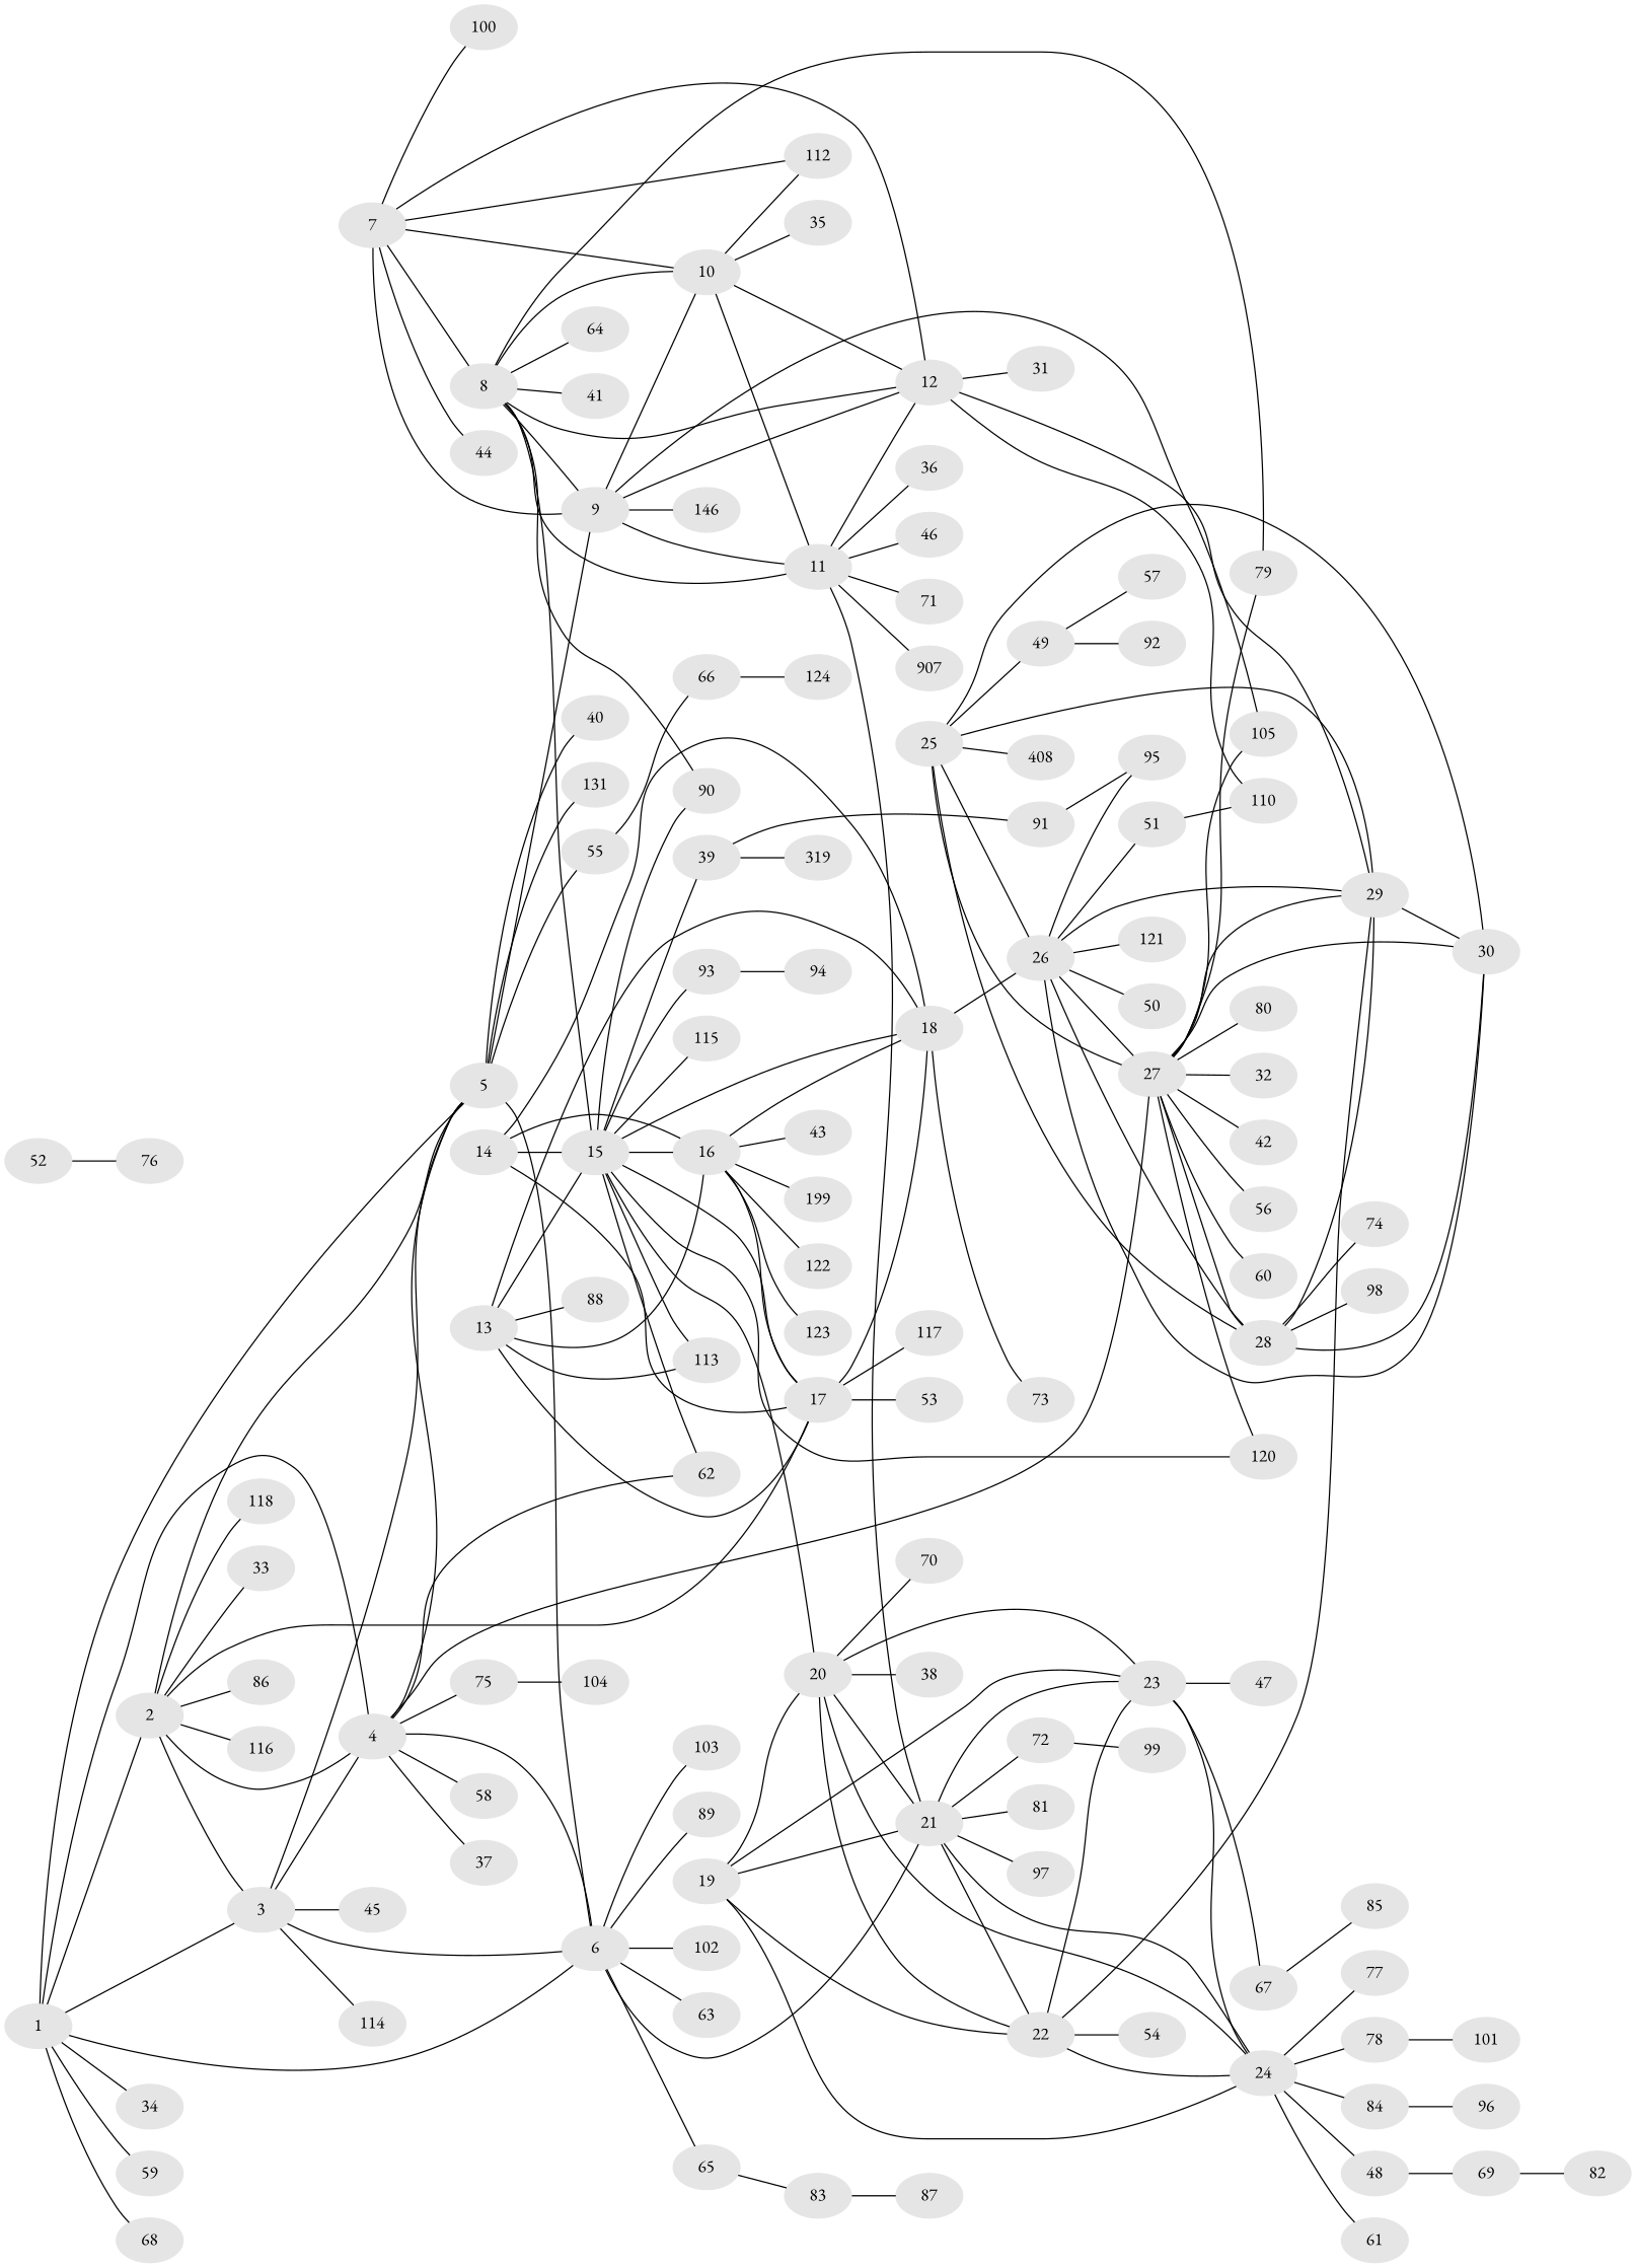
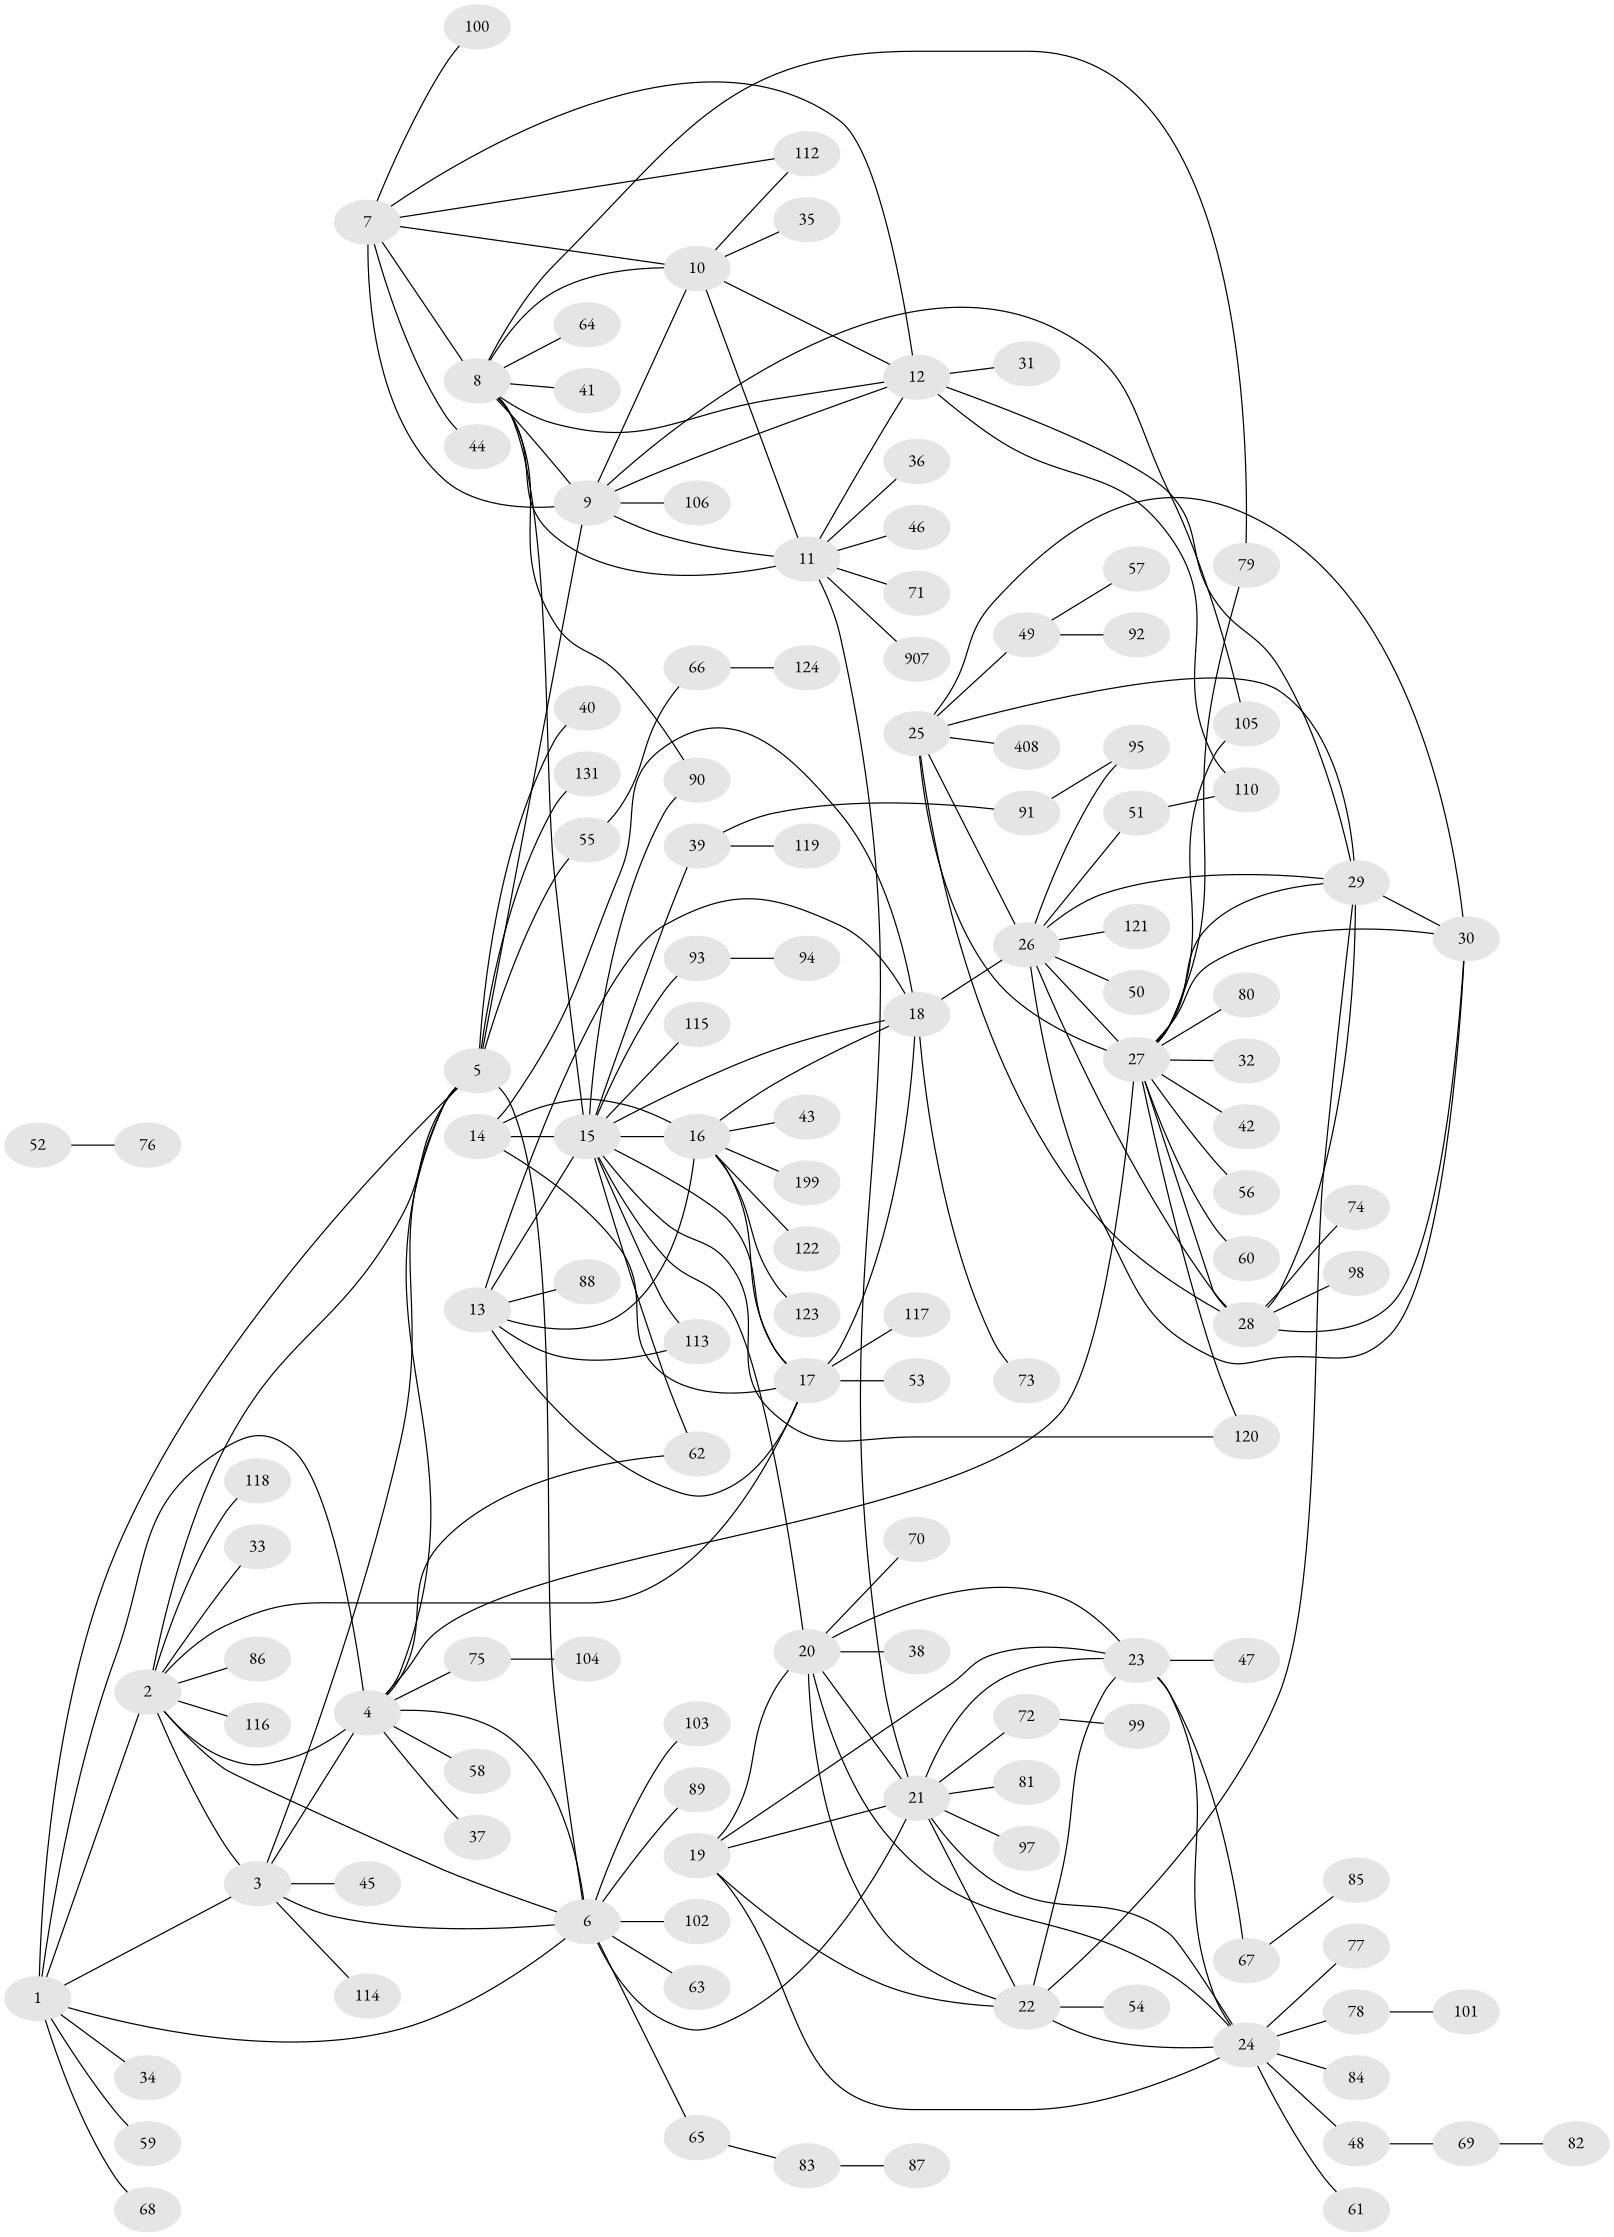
  graph {
    fontname="EB Garamond"
    rankdir=LR
    node [color=gray90 fontname="EB Garamond" style=filled]
    edge [fontname="EB Garamond"]
    1
    2
    3
    4
    5
    6
    34
    59
    68
    17
    33
    86
    116
    118
    45
    114
    27
    37
    58
    62
    75
    9
    40
    55
    n25 [label=131]
    21
    63
    65
    89
    102
    103
    18
    53
    117
    79
    105
    29
    120
    28
    30
    32
    42
    56
    60
    80
    104
    10
    11
    12
-   106 [label=146]
+   106
    66
    22
    23
    24
    72
    81
    97
    83
    7
    8
    44
    100
    112
    15
    41
    64
    90
    35
    36
    46
    71
    n72 [label=907]
    31
    110
    16
    20
    39
    93
    113
    115
    13
    88
    14
    43
    n85 [label=199]
    122
    123
    26
    73
    38
    70
    91
-   119 [label=319]
+   119
    94
    49
    57
    92
    50
    51
    95
    121
    19
    54
    47
    67
    48
    61
    77
    78
    84
    99
    85
    69
    101
-   96
    25
    n117 [label=408]
    74
    98
    52
    76
    82
    124
    87
    1 -- 2
    1 -- 3
    1 -- 4
    1 -- 5
    1 -- 6
    1 -- 34
    1 -- 59
    1 -- 68
    2 -- 3
    2 -- 4
    2 -- 5
+   2 -- 6
    2 -- 17
    2 -- 33
    2 -- 86
    2 -- 116
    2 -- 118
    3 -- 4
    3 -- 5
    3 -- 6
    3 -- 45
    3 -- 114
    4 -- 5
    4 -- 6
    4 -- 27
    4 -- 37
    4 -- 58
    4 -- 62
    4 -- 75
    5 -- 6
    5 -- 9
    5 -- 40
    5 -- 55
    5 -- n25
    6 -- 21
    6 -- 63
    6 -- 65
    6 -- 89
    6 -- 102
    6 -- 103
    17 -- 18
    17 -- 53
    17 -- 117
    27 -- 79
    27 -- 105
    27 -- 29
    27 -- 120
    27 -- 28
    27 -- 30
    27 -- 32
    27 -- 42
    27 -- 56
    27 -- 60
    27 -- 80
    75 -- 104
    9 -- 105
    9 -- 10
    9 -- 11
    9 -- 12
    9 -- 106
    55 -- 66
    21 -- 22
    21 -- 23
    21 -- 24
    21 -- 72
    21 -- 81
    21 -- 97
    65 -- 83
    18 -- 26
    18 -- 73
    29 -- 30
    28 -- 29
    28 -- 30
    28 -- 74
    28 -- 98
    10 -- 11
    10 -- 12
    10 -- 112
    10 -- 35
    11 -- 21
    11 -- 12
    11 -- 36
    11 -- 46
    11 -- 71
    11 -- n72
    12 -- 29
    12 -- 31
    12 -- 110
    66 -- 124
    22 -- 29
    22 -- 23
    22 -- 24
    22 -- 54
    23 -- 24
    23 -- 47
    23 -- 67
    24 -- 48
    24 -- 61
    24 -- 77
    24 -- 78
    24 -- 84
    72 -- 99
    83 -- 87
    7 -- 9
    7 -- 10
    7 -- 12
    7 -- 8
    7 -- 44
    7 -- 100
    7 -- 112
    8 -- 9
    8 -- 79
    8 -- 10
    8 -- 11
    8 -- 12
    8 -- 15
    8 -- 41
    8 -- 64
    8 -- 90
    15 -- 17
    15 -- 62
    15 -- 18
    15 -- 120
    15 -- 90
    15 -- 16
    15 -- 20
    15 -- 39
    15 -- 93
    15 -- 113
    15 -- 115
    16 -- 17
    16 -- 18
    16 -- 43
    16 -- n85
    16 -- 122
    16 -- 123
    20 -- 21
    20 -- 22
    20 -- 23
    20 -- 24
    20 -- 38
    20 -- 70
    39 -- 91
    39 -- 119
    93 -- 94
    13 -- 17
    13 -- 18
    13 -- 15
    13 -- 16
    13 -- 113
    13 -- 88
    14 -- 17
    14 -- 18
    14 -- 15
    14 -- 16
    26 -- 27
    26 -- 29
    26 -- 28
    26 -- 30
    26 -- 50
    26 -- 51
    26 -- 95
    26 -- 121
    91 -- 95
    49 -- 57
    49 -- 92
    51 -- 110
    19 -- 21
    19 -- 22
    19 -- 23
    19 -- 24
    19 -- 20
    67 -- 85
    48 -- 69
    78 -- 101
-   84 -- 96
    69 -- 82
    25 -- 27
    25 -- 29
    25 -- 28
    25 -- 30
    25 -- 26
    25 -- 49
    25 -- n117
    52 -- 76
  }
